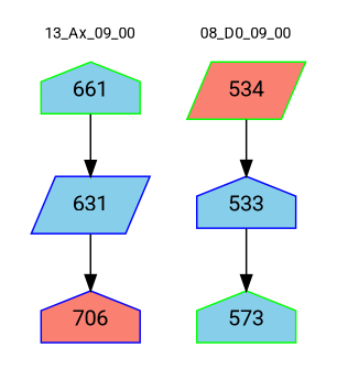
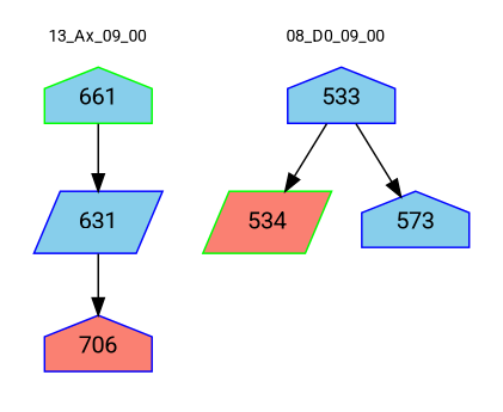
  digraph {
    fontname=Roboto
    node [color=blue fillcolor=skyblue fontname=Roboto shape=house style=filled]
    edge [color=black fontname=Roboto]
    n1 [color=green label=661]
    n2 [label=631 shape=parallelogram]
    n3 [fillcolor=salmon label=706]
    n4 [color=green fillcolor=salmon label=534 shape=parallelogram]
    n5 [label=533]
-   n6 [color=green label=573]
+   n6 [label=573]
    subgraph cluster_1 {
      color=white
      fontsize=10
      label="13_Ax_09_00"
      n1
      n2
      n3
    }
    subgraph cluster_2 {
      color=white
      fontsize=10
      label="08_D0_09_00"
      n4
      n5
      n6
    }
    n1 -> n2
    n2 -> n3
-   n4 -> n5
+   n5 -> n4
    n5 -> n6
  }
